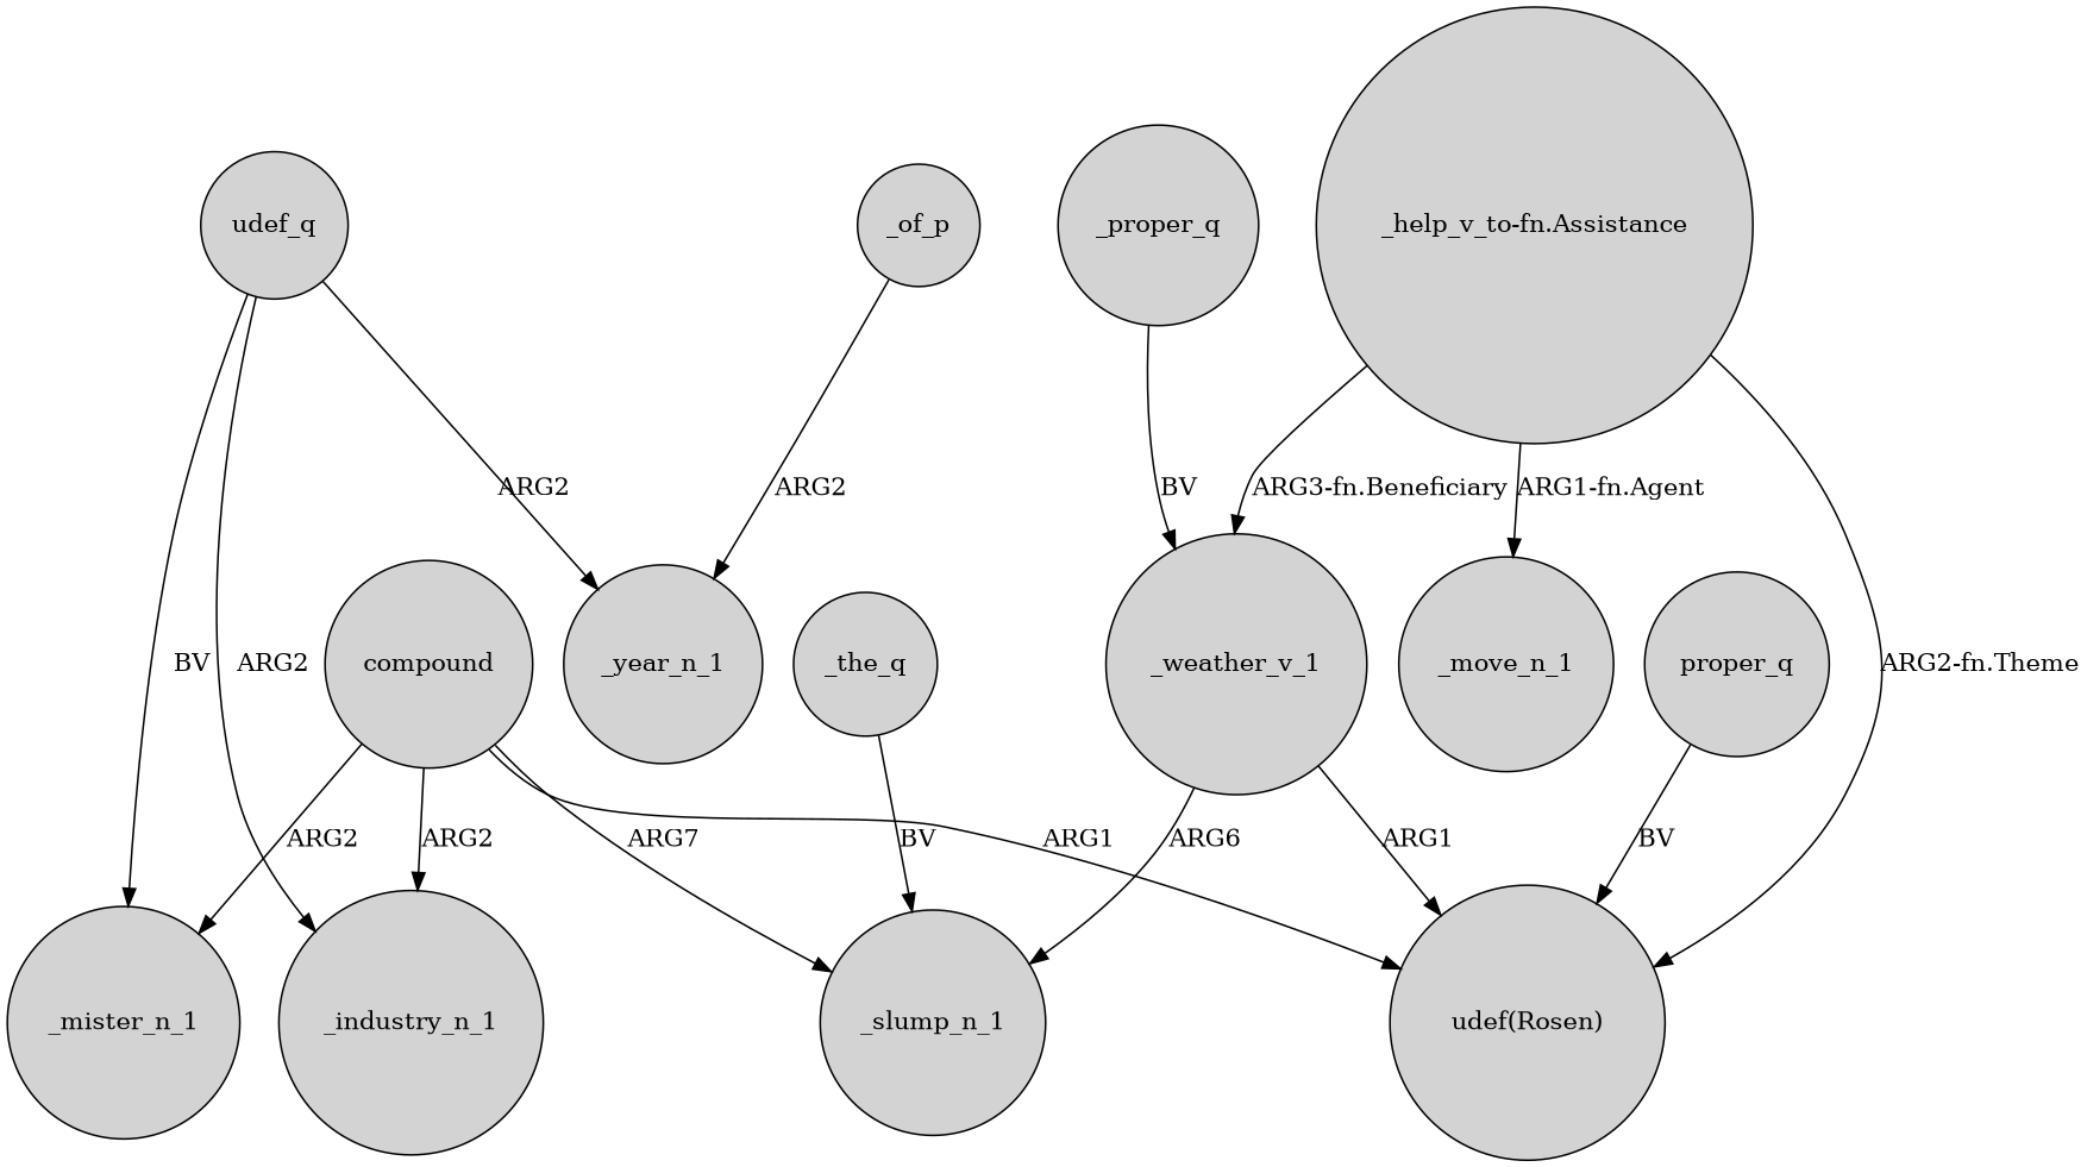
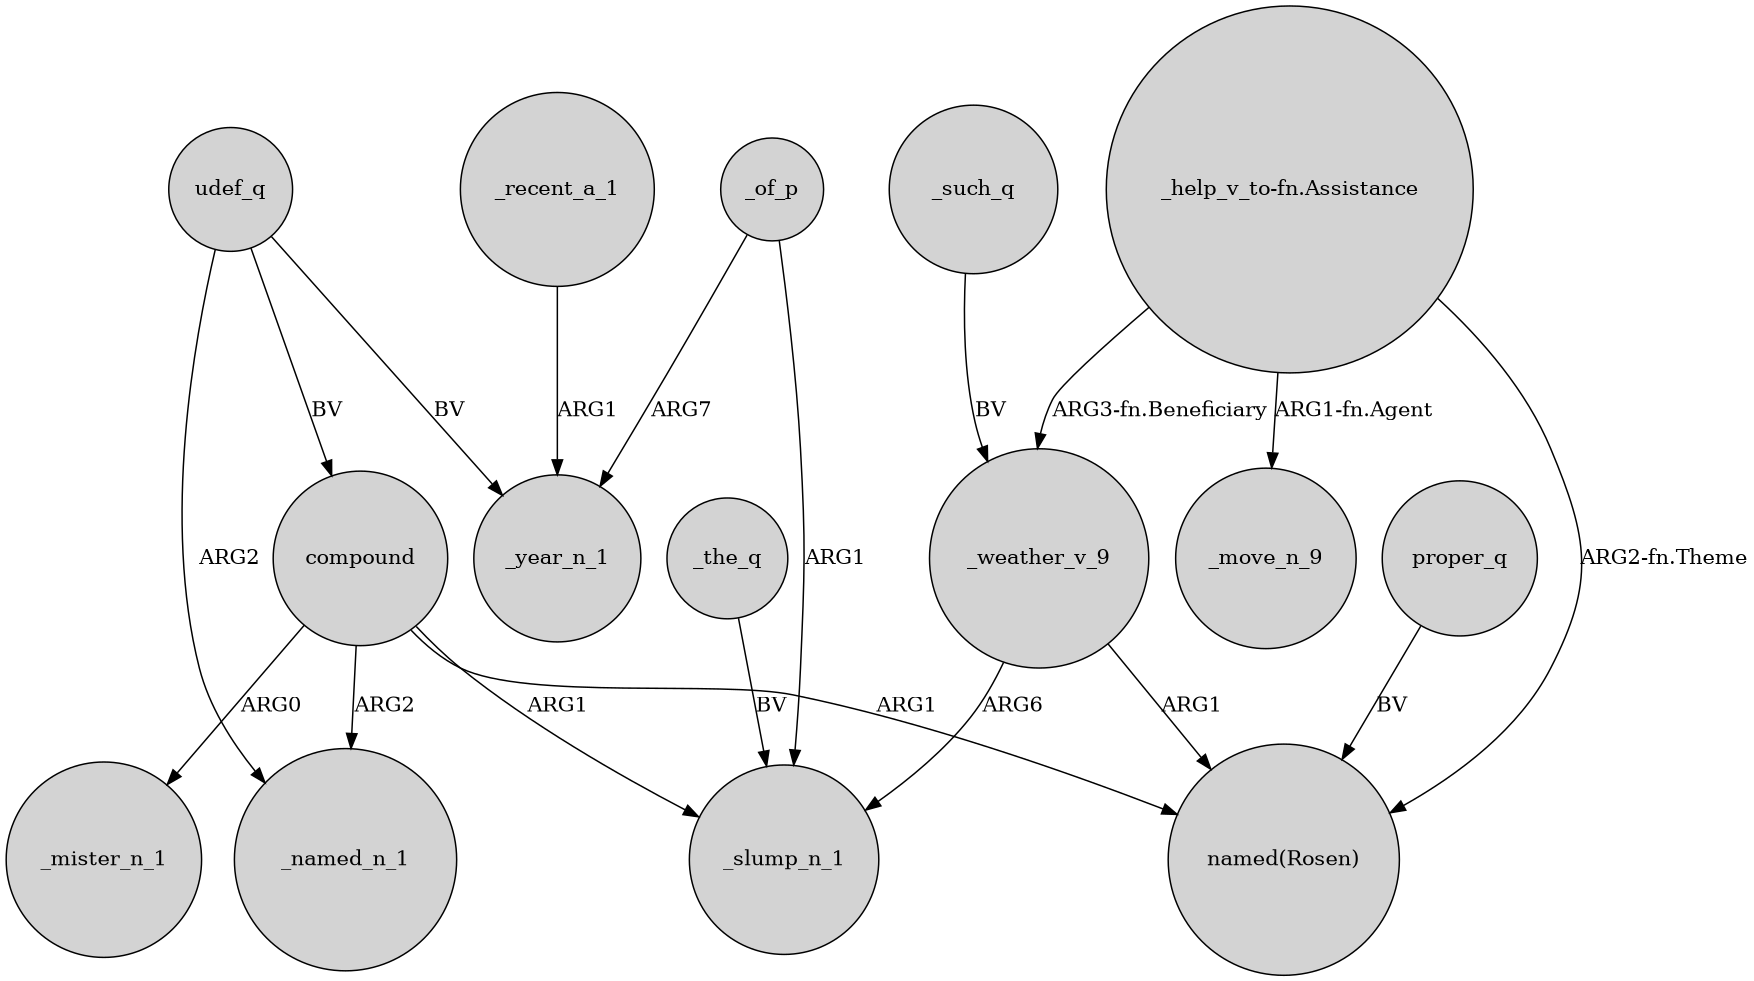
  digraph {
    node [shape=circle style=filled]
    proper_q
-   "named(Rosen)" [label="udef(Rosen)"]
+   "named(Rosen)"
    udef_q
    _mister_n_1
-   _industry_n_1
+   _industry_n_1 [label=_named_n_1]
    _year_n_1
-   _weather_v_1
+   _weather_v_1 [label=_weather_v_9]
    _slump_n_1
    "_help_v_to-fn.Assistance"
-   _move_n_1
+   _move_n_1 [label=_move_n_9]
    _the_q
    compound
+   _recent_a_1
    _of_p
-   _such_q [label=_proper_q]
+   _such_q
    proper_q -> "named(Rosen)" [label=BV]
-   udef_q -> _mister_n_1 [label=BV]
+   udef_q -> compound [label=BV]
    udef_q -> _industry_n_1 [label=ARG2]
-   udef_q -> _year_n_1 [label=ARG2]
+   udef_q -> _year_n_1 [label=BV]
    _weather_v_1 -> "named(Rosen)" [label=ARG1]
    _weather_v_1 -> _slump_n_1 [label=ARG6]
    "_help_v_to-fn.Assistance" -> "named(Rosen)" [label="ARG2-fn.Theme"]
    "_help_v_to-fn.Assistance" -> _weather_v_1 [label="ARG3-fn.Beneficiary"]
    "_help_v_to-fn.Assistance" -> _move_n_1 [label="ARG1-fn.Agent"]
    _the_q -> _slump_n_1 [label=BV]
    compound -> "named(Rosen)" [label=ARG1]
-   compound -> _mister_n_1 [label=ARG2]
+   compound -> _mister_n_1 [label=ARG0]
    compound -> _industry_n_1 [label=ARG2]
-   compound -> _slump_n_1 [label=ARG7]
-   _of_p -> _year_n_1 [label=ARG2]
+   compound -> _slump_n_1 [label=ARG1]
+   _recent_a_1 -> _year_n_1 [label=ARG1]
+   _of_p -> _year_n_1 [label=ARG7]
+   _of_p -> _slump_n_1 [label=ARG1]
    _such_q -> _weather_v_1 [label=BV]
  }
